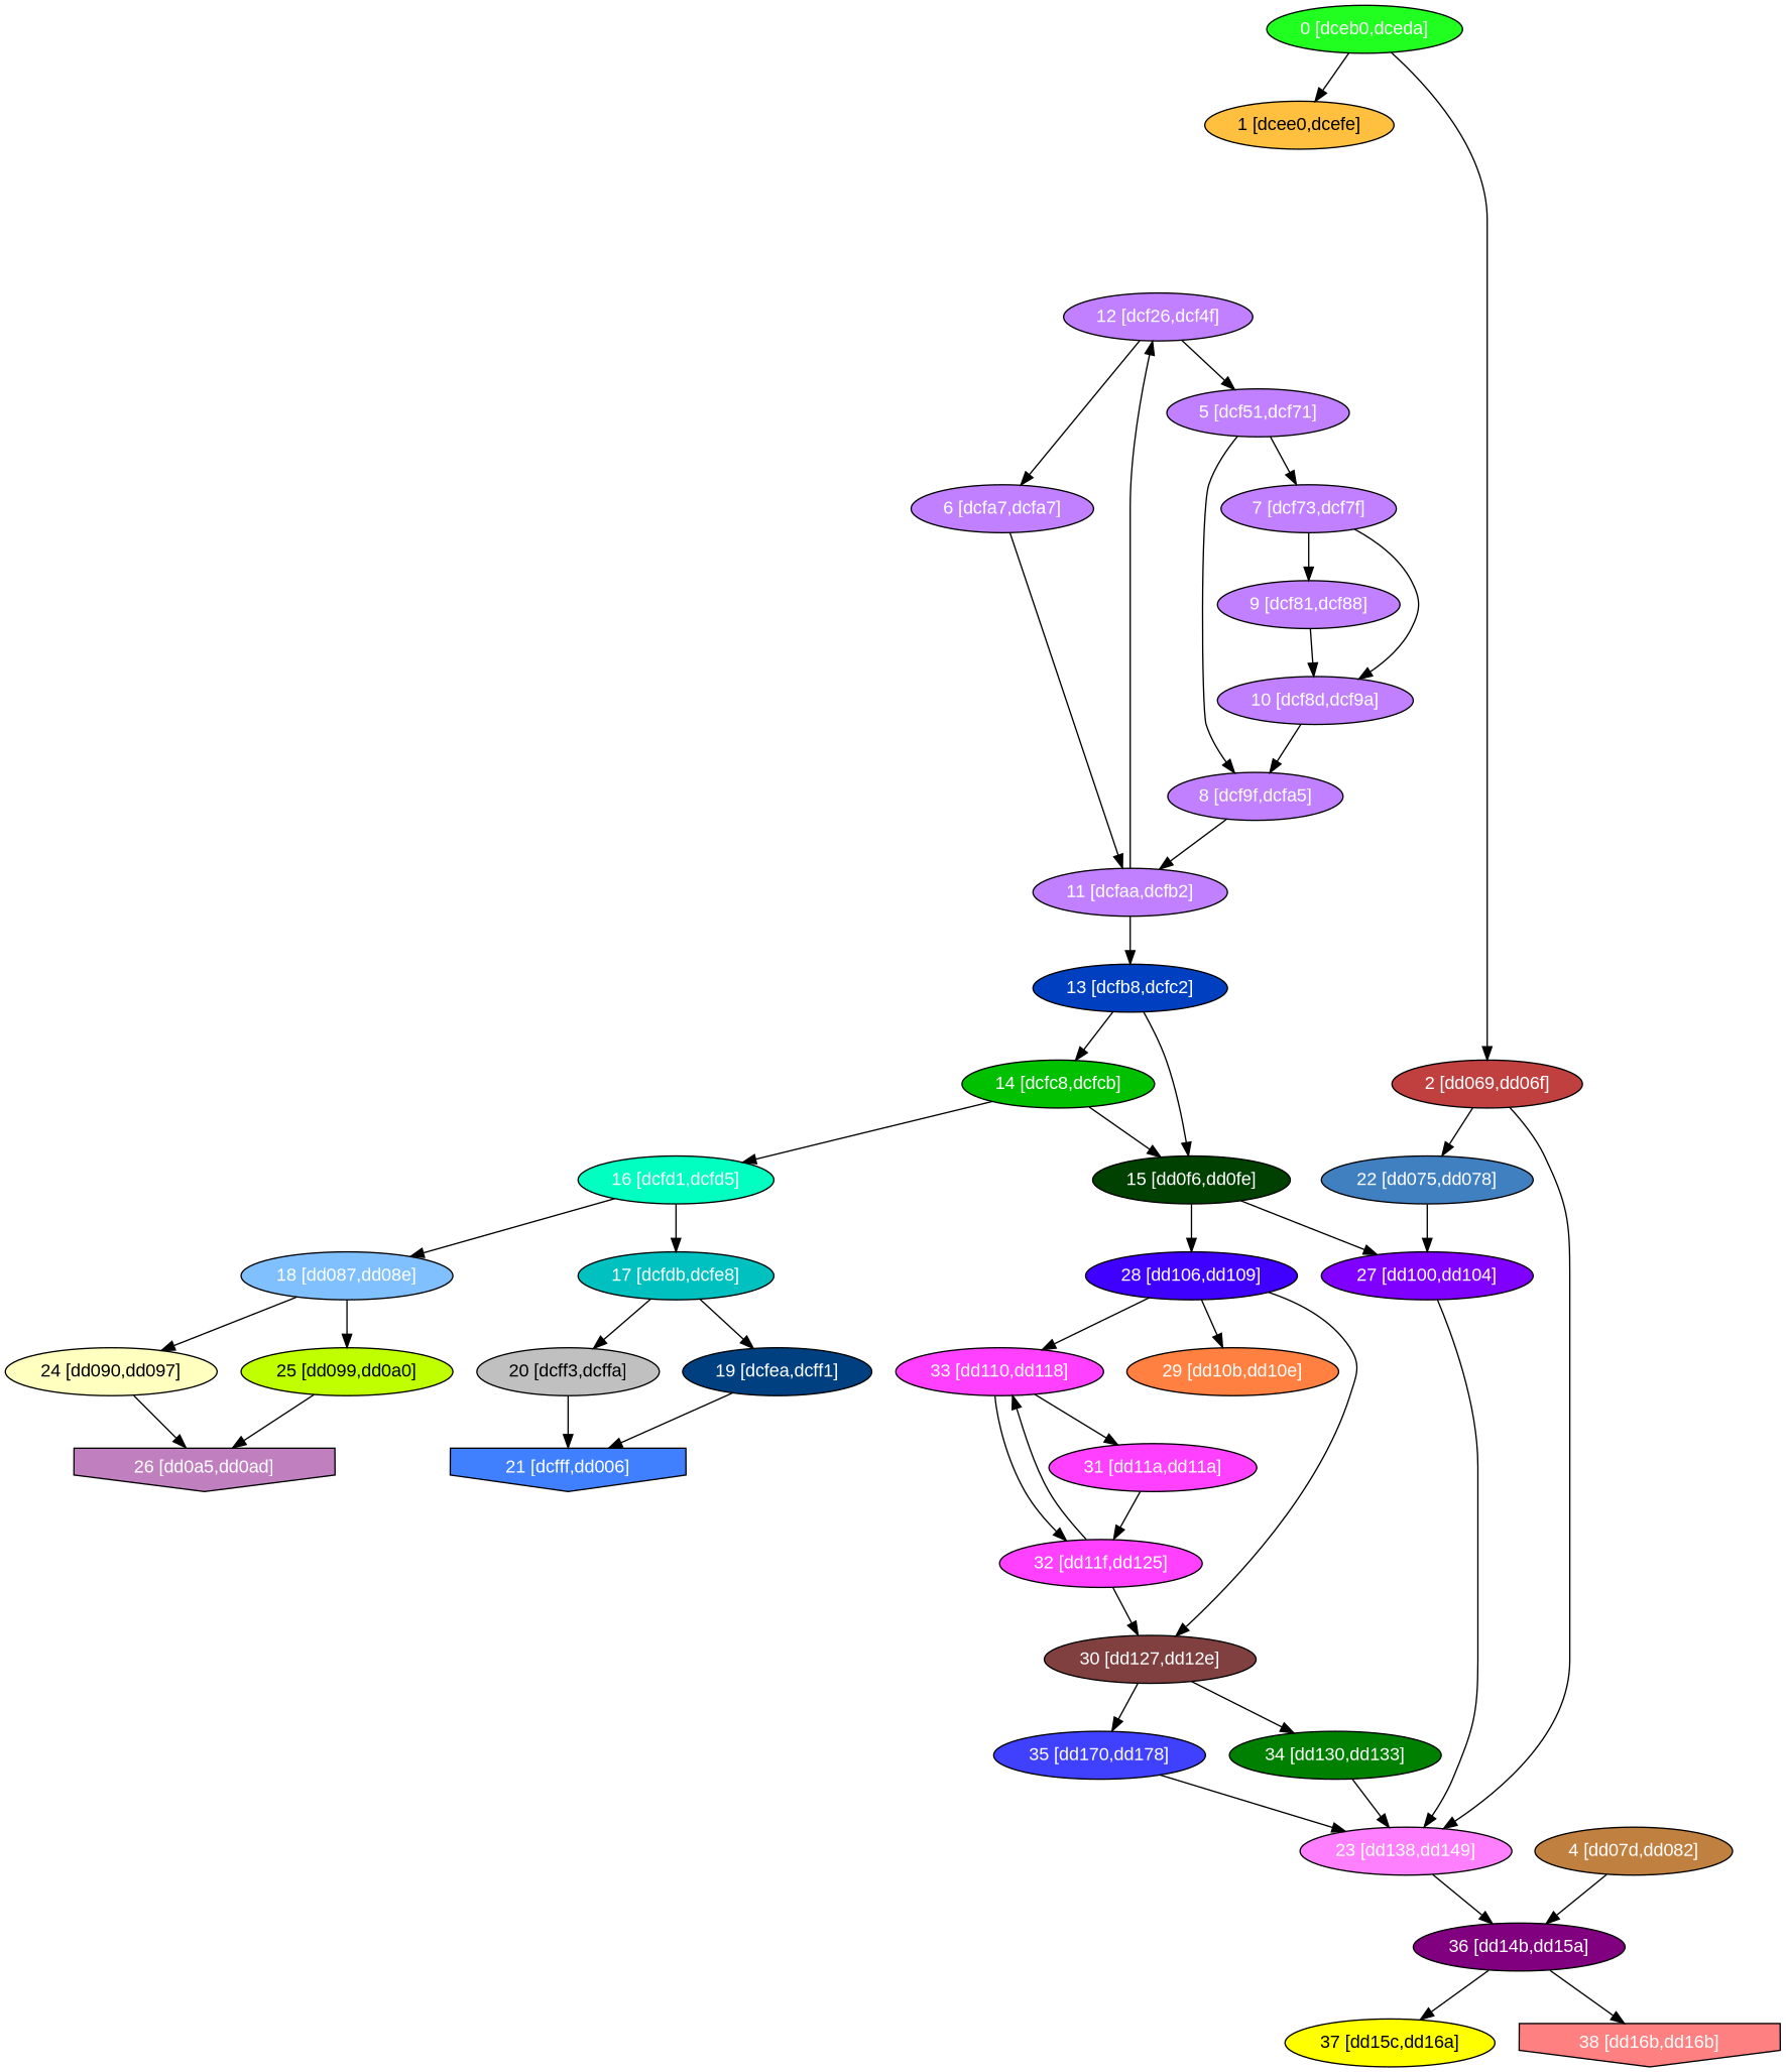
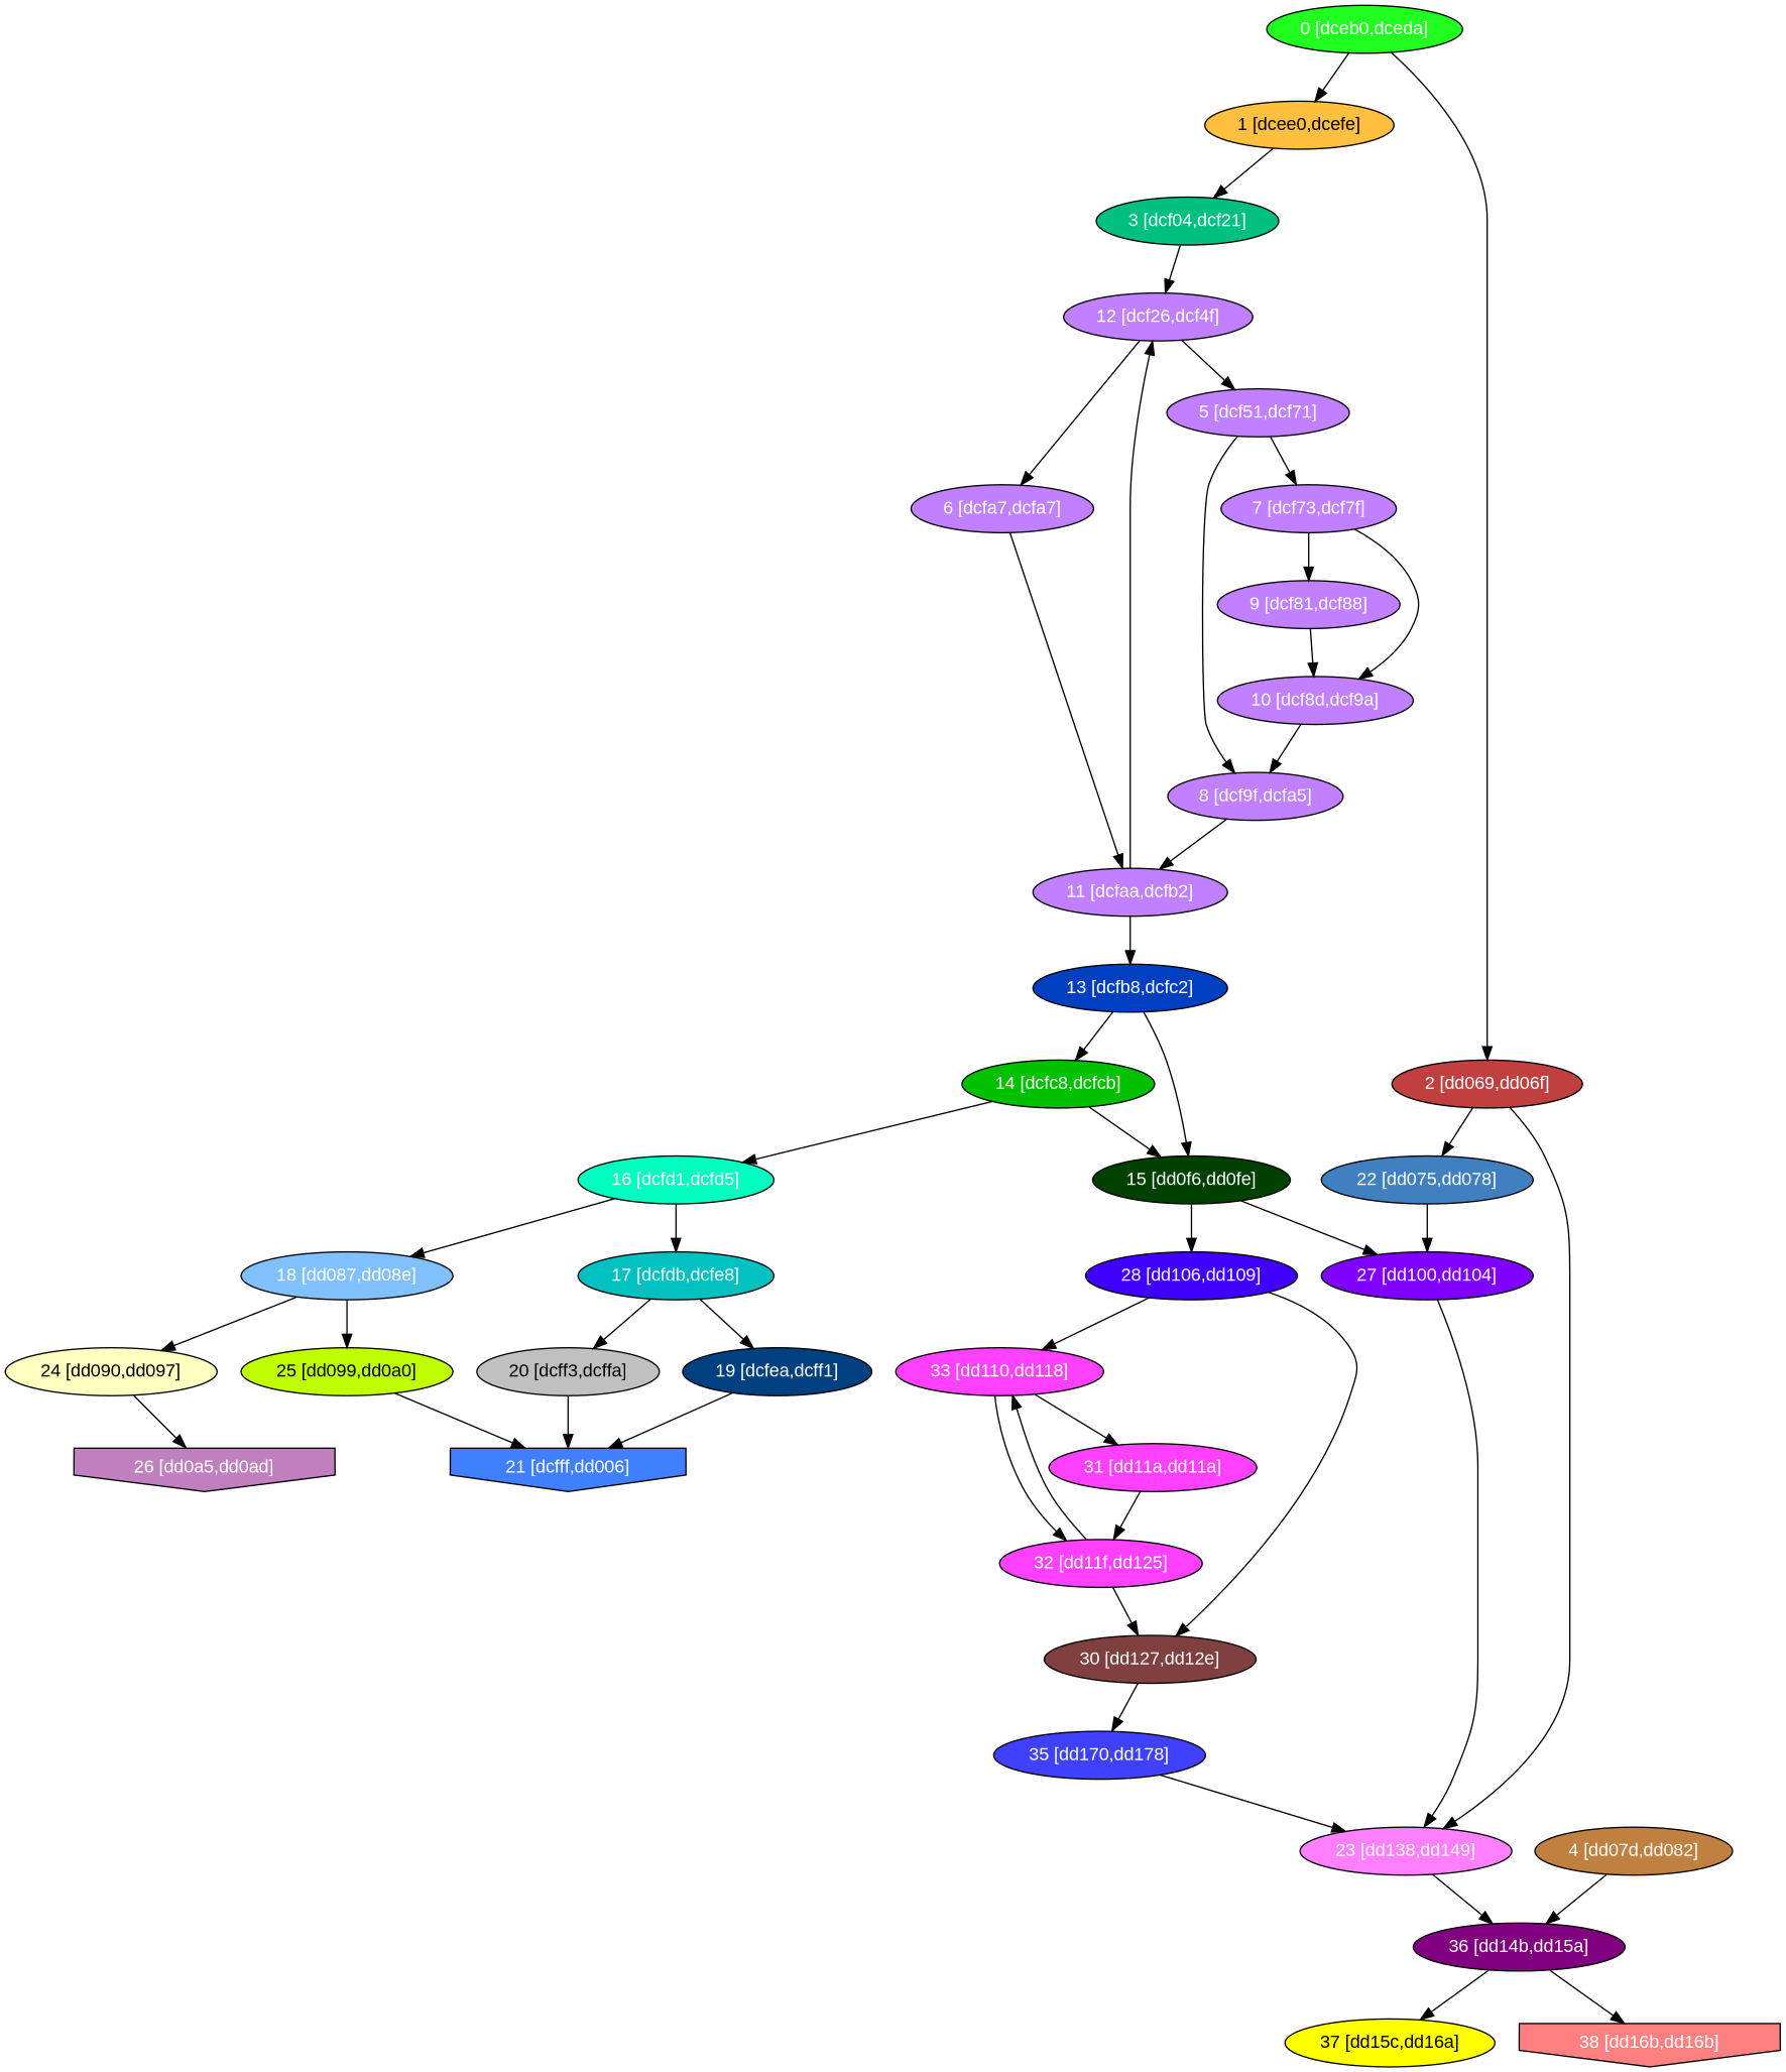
  digraph {
    fontname="Liberation Sans"
    node [fillcolor="#C080FF" fontcolor="#ffffff" fontname="Liberation Sans" shape=oval style=filled]
    edge [fontname="Liberation Sans"]
    n1 [fillcolor="#20FF20" label="0 [dceb0,dceda]"]
    n2 [fillcolor="#FFC040" fontcolor="#000000" label="1 [dcee0,dcefe]"]
    n3 [fillcolor="#C04040" label="2 [dd069,dd06f]"]
+   n4 [fillcolor="#00C080" label="3 [dcf04,dcf21]"]
    n5 [fillcolor="#4080C0" label="22 [dd075,dd078]"]
    n6 [fillcolor="#FF80FF" label="23 [dd138,dd149]"]
    n7 [label="12 [dcf26,dcf4f]"]
    n8 [fillcolor="#C08040" label="4 [dd07d,dd082]"]
    n9 [fillcolor="#800080" label="36 [dd14b,dd15a]"]
    n10 [fillcolor="#8000FF" label="27 [dd100,dd104]"]
    n11 [label="5 [dcf51,dcf71]"]
    n12 [label="6 [dcfa7,dcfa7]"]
    n13 [fillcolor="#FFFF00" fontcolor="#000000" label="37 [dd15c,dd16a]"]
    n14 [fillcolor="#FF8080" label="38 [dd16b,dd16b]" shape=invhouse]
    n15 [label="7 [dcf73,dcf7f]"]
    n16 [label="8 [dcf9f,dcfa5]"]
    n17 [label="9 [dcf81,dcf88]"]
    n18 [label="10 [dcf8d,dcf9a]"]
    n19 [label="11 [dcfaa,dcfb2]"]
    n20 [fillcolor="#0040C0" label="13 [dcfb8,dcfc2]"]
    n21 [fillcolor="#00C000" label="14 [dcfc8,dcfcb]"]
    n22 [fillcolor="#004000" label="15 [dd0f6,dd0fe]"]
    n23 [fillcolor="#00FFC0" label="16 [dcfd1,dcfd5]"]
    n24 [fillcolor="#4000FF" label="28 [dd106,dd109]"]
    n25 [fillcolor="#00C0C0" label="17 [dcfdb,dcfe8]"]
    n26 [fillcolor="#80C0FF" label="18 [dd087,dd08e]"]
-   n27 [fillcolor="#FF8040" label="29 [dd10b,dd10e]"]
    n28 [fillcolor="#804040" label="30 [dd127,dd12e]"]
    n29 [fillcolor="#FF40FF" label="33 [dd110,dd118]"]
    n30 [fillcolor="#004080" label="19 [dcfea,dcff1]"]
    n31 [fillcolor="#C0C0C0" fontcolor="#000000" label="20 [dcff3,dcffa]"]
    n32 [fillcolor="#FFFFC0" fontcolor="#000000" label="24 [dd090,dd097]"]
    n33 [fillcolor="#C0FF00" fontcolor="#000000" label="25 [dd099,dd0a0]"]
    n34 [fillcolor="#4080FF" label="21 [dcfff,dd006]" shape=invhouse]
    n35 [fillcolor="#C080C0" label="26 [dd0a5,dd0ad]" shape=invhouse]
-   n36 [fillcolor="#008000" label="34 [dd130,dd133]"]
    n37 [fillcolor="#4040FF" label="35 [dd170,dd178]"]
    n38 [fillcolor="#FF40FF" label="31 [dd11a,dd11a]"]
    n39 [fillcolor="#FF40FF" label="32 [dd11f,dd125]"]
    n1 -> n2
    n1 -> n3
+   n2 -> n4
    n3 -> n5
    n3 -> n6
+   n4 -> n7
    n5 -> n10
    n6 -> n9
    n7 -> n11
    n7 -> n12
    n8 -> n9
    n9 -> n13
    n9 -> n14
    n10 -> n6
    n11 -> n15
    n11 -> n16
    n12 -> n19
    n15 -> n17
    n15 -> n18
    n16 -> n19
    n17 -> n18
    n18 -> n16
    n19 -> n7
    n19 -> n20
    n20 -> n21
    n20 -> n22
    n21 -> n22
    n21 -> n23
    n22 -> n10
    n22 -> n24
    n23 -> n25
    n23 -> n26
-   n24 -> n27
    n24 -> n28
    n24 -> n29
    n25 -> n30
    n25 -> n31
    n26 -> n32
    n26 -> n33
-   n28 -> n36
    n28 -> n37
    n29 -> n38
    n29 -> n39
    n30 -> n34
    n31 -> n34
    n32 -> n35
-   n33 -> n35
-   n36 -> n6
+   n33 -> n34
    n37 -> n6
    n38 -> n39
    n39 -> n28
    n39 -> n29
  }
